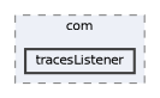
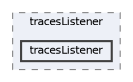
  digraph {
    compound=true
    n1 [color=grey25 fillcolor="#edf0f7" fontname=Helvetica fontsize=10 height=0.2 label=tracesListener shape=box style="filled,bold" width=0.4]
    subgraph cluster_1 {
      bgcolor="#edf0f7"
      fontname=Helvetica
      fontsize=10
-     label=com
+     label=tracesListener
      pencolor=grey50
      style="filled,dashed"
      n1
    }
  }
